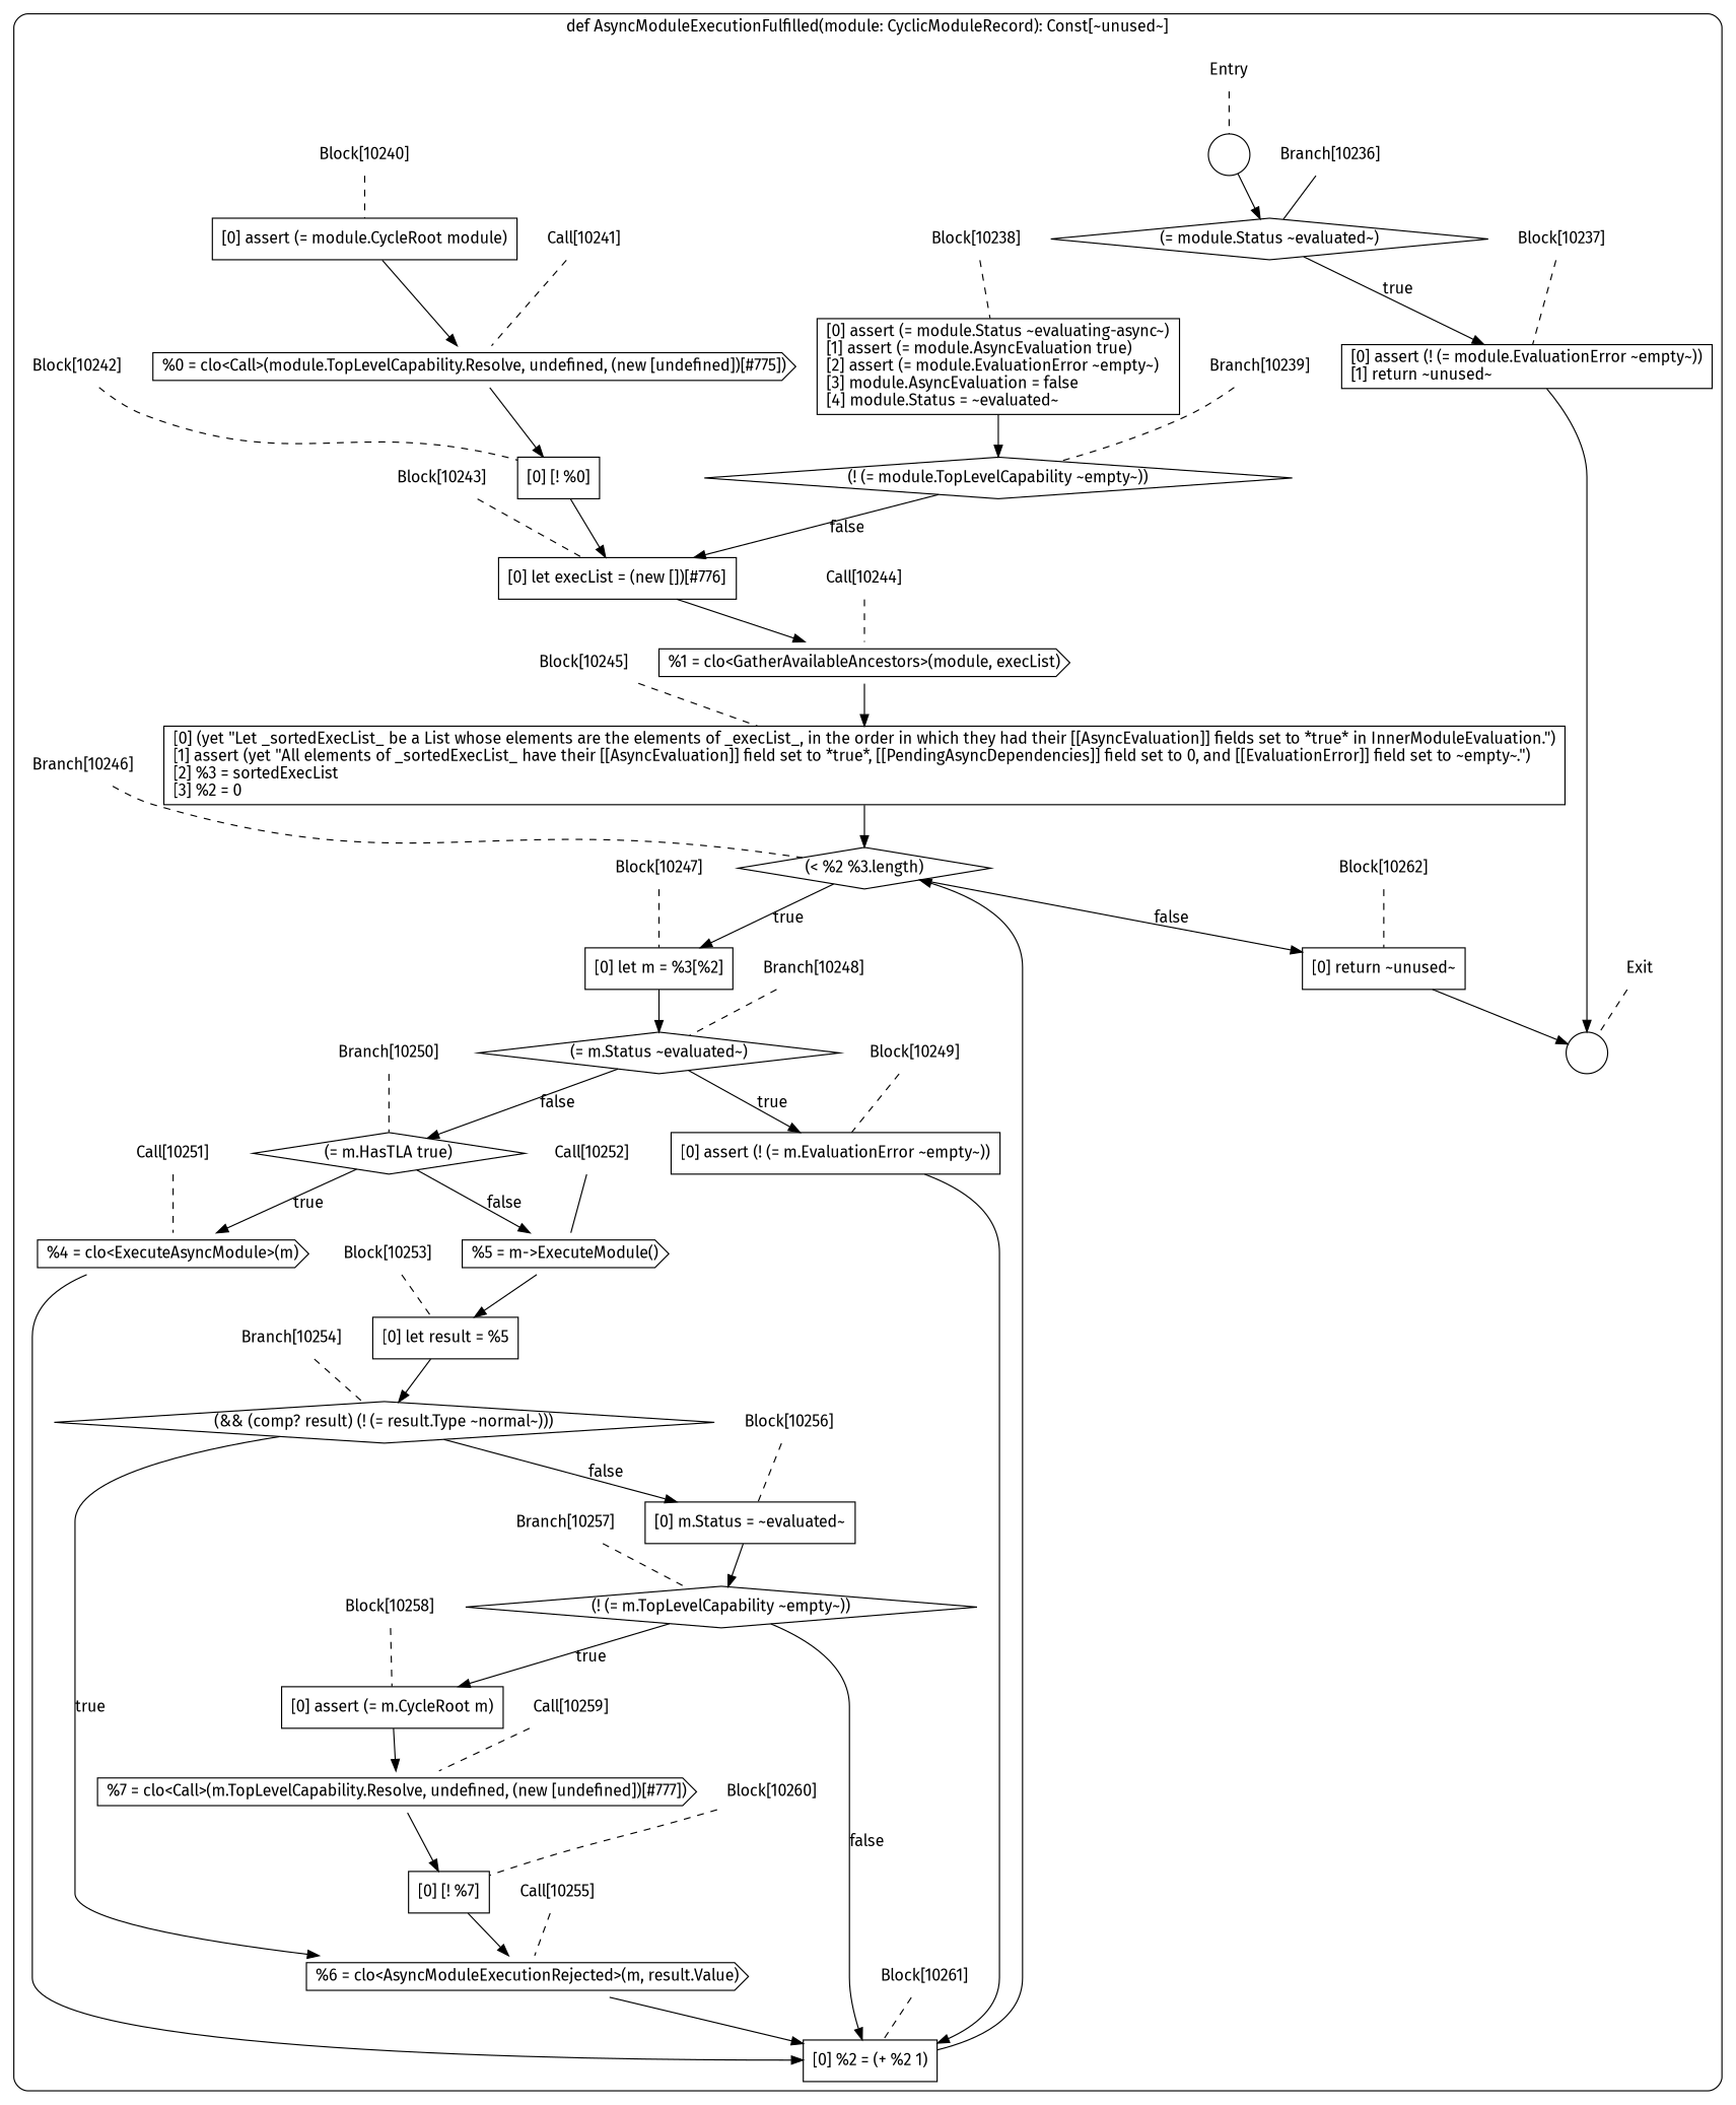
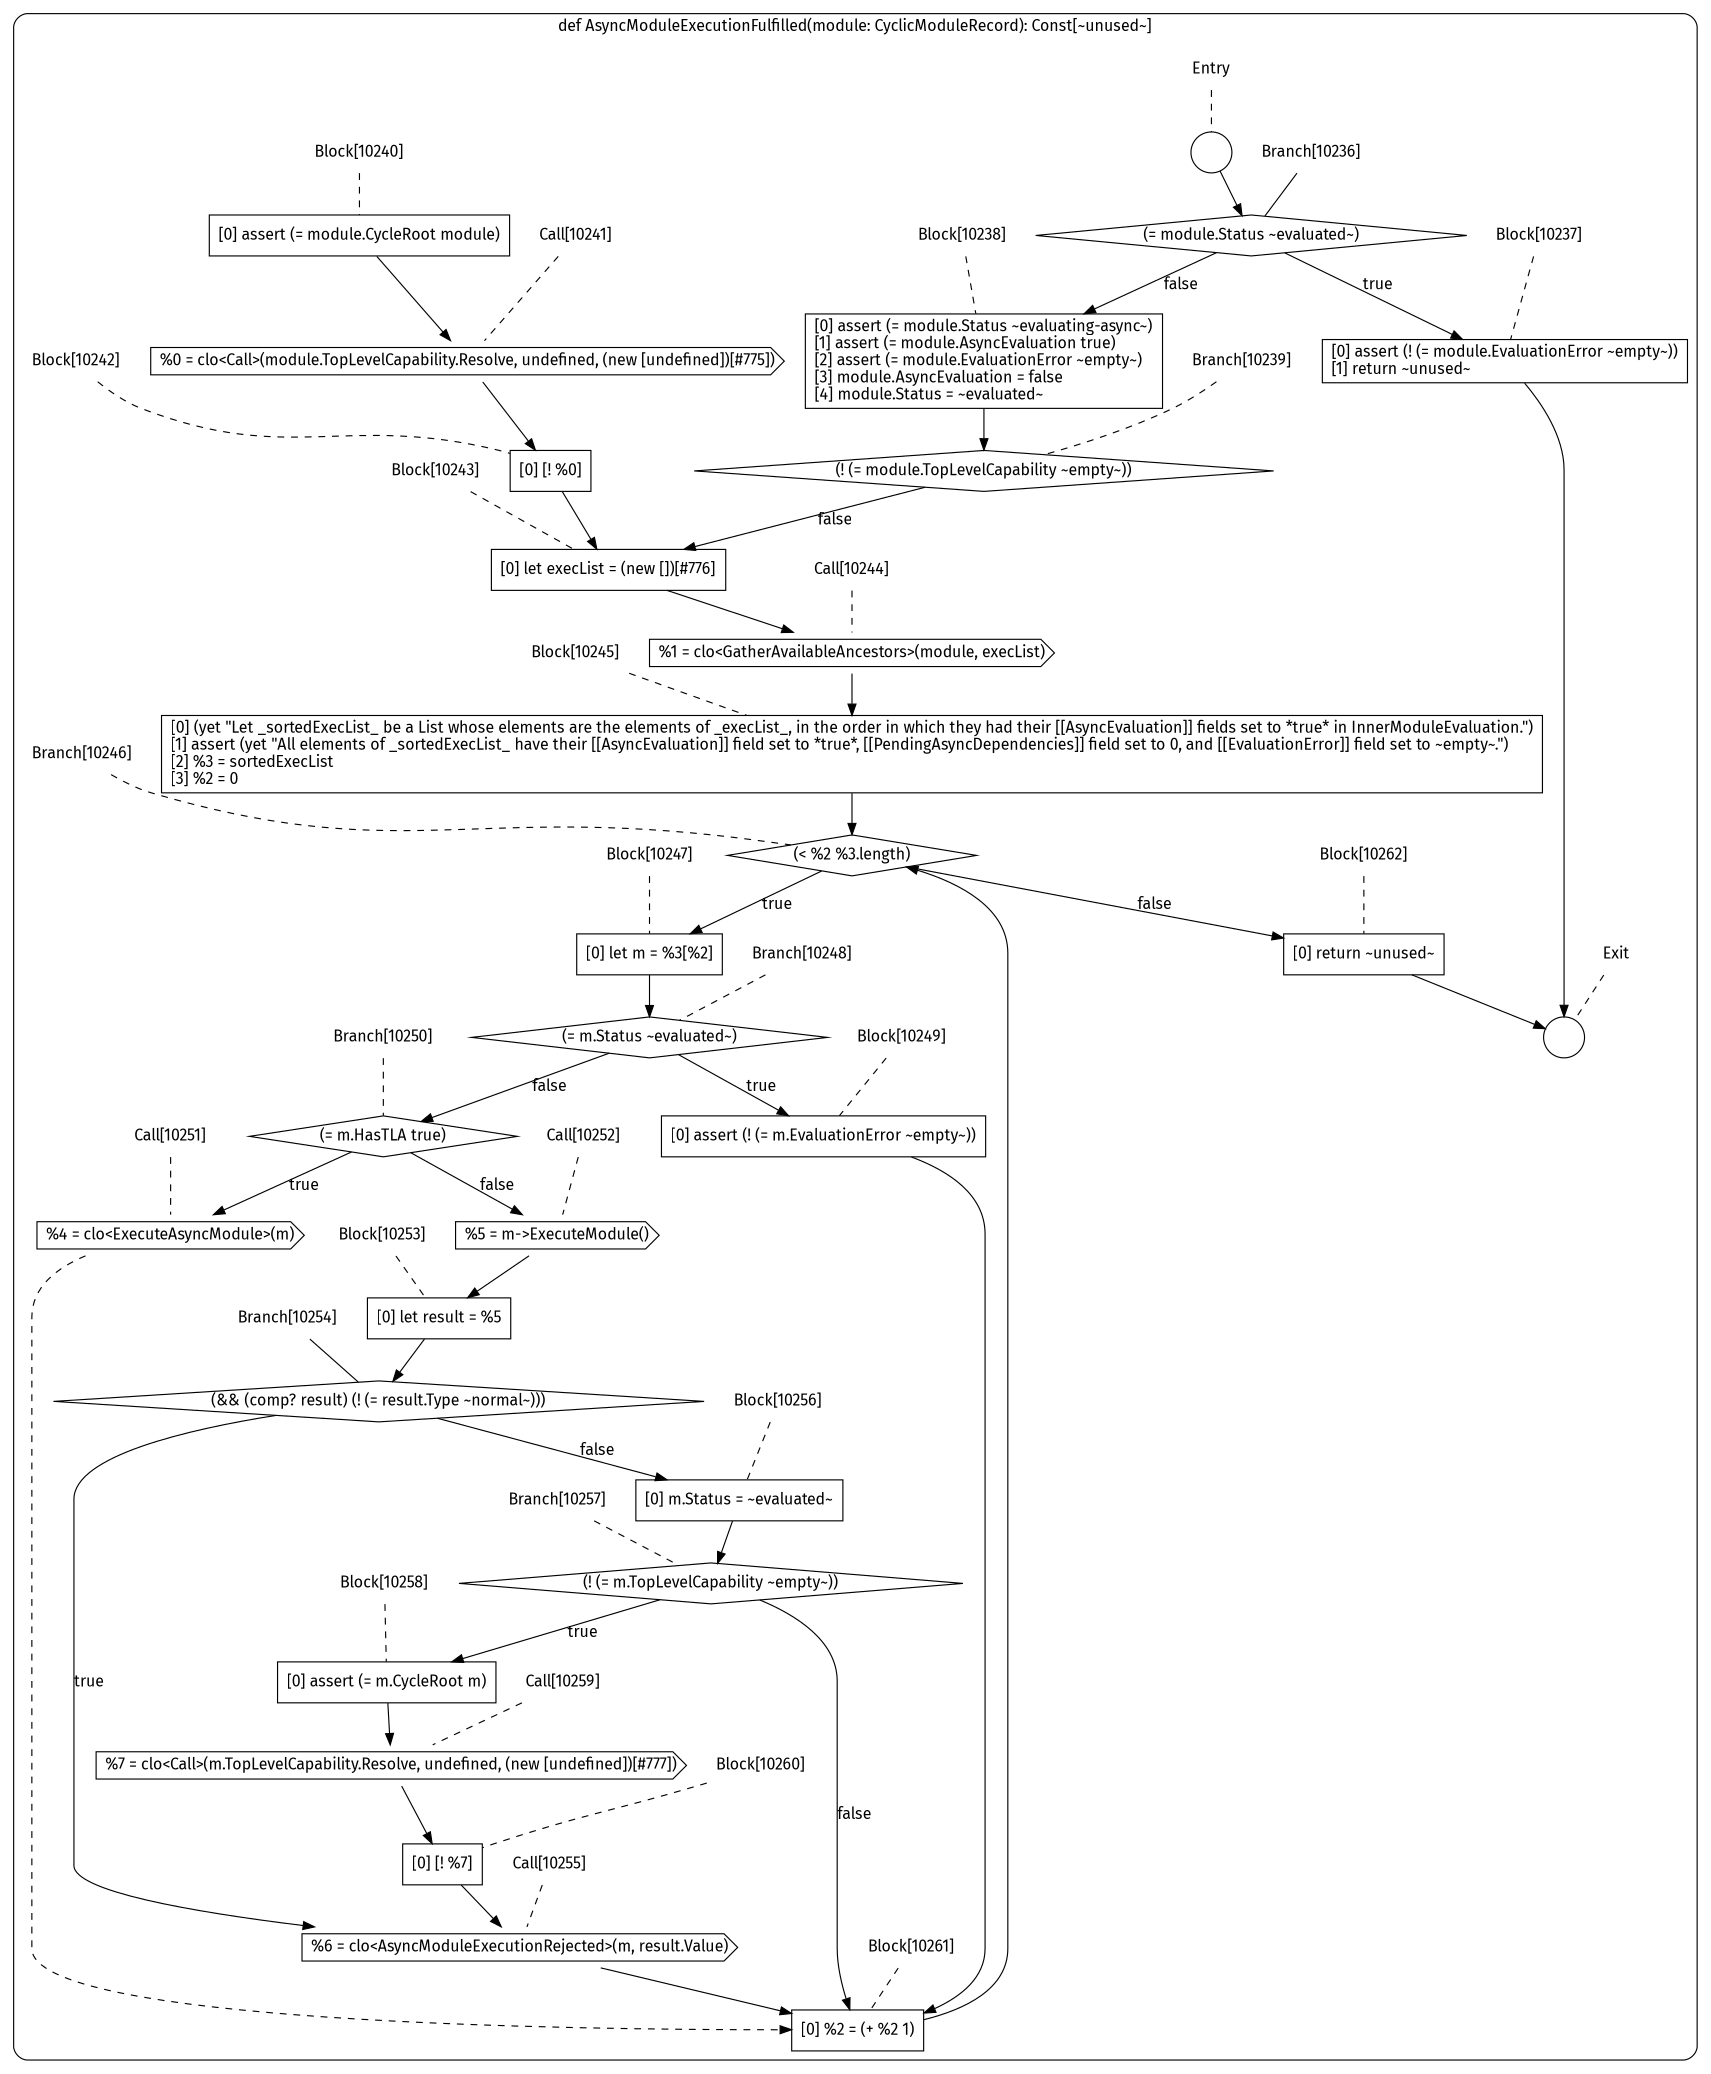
  digraph {
    fontname="Fira Sans"
    node [fontname="Fira Sans" shape=none]
    edge [color=black fontname="Fira Sans"]
    n1 [label=<<font color="black">Entry</font>>]
    n2 [color=black fillcolor=white label=" " shape=circle style=filled]
    n3 [color=black fillcolor=white label=<<font color="black">(= module.Status ~evaluated~)</font>> shape=diamond style=filled]
    n4 [color=black fillcolor=white label=<<font color="black">[0] assert (! (= module.EvaluationError ~empty~))<BR ALIGN="LEFT"/>[1] return ~unused~<BR ALIGN="LEFT"/></font>> shape=box style=filled]
    n5 [color=black fillcolor=white label=<<font color="black">[0] assert (= module.Status ~evaluating-async~)<BR ALIGN="LEFT"/>[1] assert (= module.AsyncEvaluation true)<BR ALIGN="LEFT"/>[2] assert (= module.EvaluationError ~empty~)<BR ALIGN="LEFT"/>[3] module.AsyncEvaluation = false<BR ALIGN="LEFT"/>[4] module.Status = ~evaluated~<BR ALIGN="LEFT"/></font>> shape=box style=filled]
    n6 [label=<<font color="black">Exit</font>>]
    n7 [color=black fillcolor=white label=" " shape=circle style=filled]
    n8 [label=<<font color="black">Branch[10236]</font>>]
    n9 [color=black fillcolor=white label=<<font color="black">(! (= module.TopLevelCapability ~empty~))</font>> shape=diamond style=filled]
    n10 [label=<<font color="black">Block[10237]</font>>]
    n11 [label=<<font color="black">Block[10238]</font>>]
    n12 [color=black fillcolor=white label=<<font color="black">[0] assert (= module.CycleRoot module)<BR ALIGN="LEFT"/></font>> shape=box style=filled]
    n13 [color=black fillcolor=white label=<<font color="black">[0] let execList = (new [])[#776]<BR ALIGN="LEFT"/></font>> shape=box style=filled]
    n14 [label=<<font color="black">Branch[10239]</font>>]
    n15 [color=black fillcolor=white label=<<font color="black">%0 = clo&lt;Call&gt;(module.TopLevelCapability.Resolve, undefined, (new [undefined])[#775])</font>> shape=cds style=filled]
    n16 [color=black fillcolor=white label=<<font color="black">%1 = clo&lt;GatherAvailableAncestors&gt;(module, execList)</font>> shape=cds style=filled]
    n17 [label=<<font color="black">Block[10240]</font>>]
    n18 [color=black fillcolor=white label=<<font color="black">[0] [! %0]<BR ALIGN="LEFT"/></font>> shape=box style=filled]
    n19 [label=<<font color="black">Block[10243]</font>>]
    n20 [color=black fillcolor=white label=<<font color="black">[0] (yet &quot;Let _sortedExecList_ be a List whose elements are the elements of _execList_, in the order in which they had their [[AsyncEvaluation]] fields set to *true* in InnerModuleEvaluation.&quot;)<BR ALIGN="LEFT"/>[1] assert (yet &quot;All elements of _sortedExecList_ have their [[AsyncEvaluation]] field set to *true*, [[PendingAsyncDependencies]] field set to 0, and [[EvaluationError]] field set to ~empty~.&quot;)<BR ALIGN="LEFT"/>[2] %3 = sortedExecList<BR ALIGN="LEFT"/>[3] %2 = 0<BR ALIGN="LEFT"/></font>> shape=box style=filled]
    n21 [label=<<font color="black">Call[10241]</font>>]
    n22 [label=<<font color="black">Call[10244]</font>>]
    n23 [color=black fillcolor=white label=<<font color="black">(&lt; %2 %3.length)</font>> shape=diamond style=filled]
    n24 [label=<<font color="black">Block[10242]</font>>]
    n25 [label=<<font color="black">Block[10245]</font>>]
    n26 [color=black fillcolor=white label=<<font color="black">[0] let m = %3[%2]<BR ALIGN="LEFT"/></font>> shape=box style=filled]
    n27 [color=black fillcolor=white label=<<font color="black">[0] return ~unused~<BR ALIGN="LEFT"/></font>> shape=box style=filled]
    n28 [label=<<font color="black">Branch[10246]</font>>]
    n29 [color=black fillcolor=white label=<<font color="black">(= m.Status ~evaluated~)</font>> shape=diamond style=filled]
    n30 [label=<<font color="black">Block[10247]</font>>]
    n31 [color=black fillcolor=white label=<<font color="black">[0] assert (! (= m.EvaluationError ~empty~))<BR ALIGN="LEFT"/></font>> shape=box style=filled]
    n32 [color=black fillcolor=white label=<<font color="black">(= m.HasTLA true)</font>> shape=diamond style=filled]
    n33 [label=<<font color="black">Block[10262]</font>>]
    n34 [label=<<font color="black">Branch[10248]</font>>]
    n35 [color=black fillcolor=white label=<<font color="black">[0] %2 = (+ %2 1)<BR ALIGN="LEFT"/></font>> shape=box style=filled]
    n36 [color=black fillcolor=white label=<<font color="black">%4 = clo&lt;ExecuteAsyncModule&gt;(m)</font>> shape=cds style=filled]
    n37 [color=black fillcolor=white label=<<font color="black">%5 = m-&gt;ExecuteModule()</font>> shape=cds style=filled]
    n38 [label=<<font color="black">Block[10249]</font>>]
    n39 [label=<<font color="black">Branch[10250]</font>>]
    n40 [color=black fillcolor=white label=<<font color="black">[0] let result = %5<BR ALIGN="LEFT"/></font>> shape=box style=filled]
    n41 [label=<<font color="black">Block[10261]</font>>]
    n42 [label=<<font color="black">Call[10251]</font>>]
    n43 [label=<<font color="black">Call[10252]</font>>]
    n44 [color=black fillcolor=white label=<<font color="black">(&amp;&amp; (comp? result) (! (= result.Type ~normal~)))</font>> shape=diamond style=filled]
    n45 [label=<<font color="black">Block[10253]</font>>]
    n46 [color=black fillcolor=white label=<<font color="black">%6 = clo&lt;AsyncModuleExecutionRejected&gt;(m, result.Value)</font>> shape=cds style=filled]
    n47 [color=black fillcolor=white label=<<font color="black">[0] m.Status = ~evaluated~<BR ALIGN="LEFT"/></font>> shape=box style=filled]
    n48 [label=<<font color="black">Branch[10254]</font>>]
    n49 [color=black fillcolor=white label=<<font color="black">(! (= m.TopLevelCapability ~empty~))</font>> shape=diamond style=filled]
    n50 [label=<<font color="black">Call[10255]</font>>]
    n51 [label=<<font color="black">Block[10256]</font>>]
    n52 [color=black fillcolor=white label=<<font color="black">[0] assert (= m.CycleRoot m)<BR ALIGN="LEFT"/></font>> shape=box style=filled]
    n53 [label=<<font color="black">Branch[10257]</font>>]
    n54 [color=black fillcolor=white label=<<font color="black">%7 = clo&lt;Call&gt;(m.TopLevelCapability.Resolve, undefined, (new [undefined])[#777])</font>> shape=cds style=filled]
    n55 [label=<<font color="black">Block[10258]</font>>]
    n56 [color=black fillcolor=white label=<<font color="black">[0] [! %7]<BR ALIGN="LEFT"/></font>> shape=box style=filled]
    n57 [label=<<font color="black">Call[10259]</font>>]
    n58 [label=<<font color="black">Block[10260]</font>>]
    subgraph cluster_1 {
      label="def AsyncModuleExecutionFulfilled(module: CyclicModuleRecord): Const[~unused~]"
      style=rounded
      n1
      n2
      n3
      n4
      n5
      n6
      n7
      n8
      n9
      n10
      n11
      n12
      n13
      n14
      n15
      n16
      n17
      n18
      n19
      n20
      n21
      n22
      n23
      n24
      n25
      n26
      n27
      n28
      n29
      n30
      n31
      n32
      n33
      n34
      n35
      n36
      n37
      n38
      n39
      n40
      n41
      n42
      n43
      n44
      n45
      n46
      n47
      n48
      n49
      n50
      n51
      n52
      n53
      n54
      n55
      n56
      n57
      n58
    }
    n1 -> n2 [arrowhead=none style=dashed]
    n2 -> n3
    n3 -> n4 [label=<<font color="black">true</font>>]
+   n3 -> n5 [label=<<font color="black">false</font>>]
    n4 -> n7
    n5 -> n9
    n6 -> n7 [arrowhead=none style=dashed]
    n8 -> n3 [arrowhead=none style=solid]
    n9 -> n13 [label=<<font color="black">false</font>>]
    n10 -> n4 [arrowhead=none style=dashed]
    n11 -> n5 [arrowhead=none style=dashed]
    n12 -> n15
    n13 -> n16
    n14 -> n9 [arrowhead=none style=dashed]
    n15 -> n18
    n16 -> n20
    n17 -> n12 [arrowhead=none style=dashed]
    n18 -> n13
    n19 -> n13 [arrowhead=none style=dashed]
    n20 -> n23
    n21 -> n15 [arrowhead=none style=dashed]
    n22 -> n16 [arrowhead=none style=dashed]
    n23 -> n26 [label=<<font color="black">true</font>>]
    n23 -> n27 [label=<<font color="black">false</font>>]
    n24 -> n18 [arrowhead=none style=dashed]
    n25 -> n20 [arrowhead=none style=dashed]
    n26 -> n29
    n27 -> n7
    n28 -> n23 [arrowhead=none style=dashed]
    n29 -> n31 [label=<<font color="black">true</font>>]
    n29 -> n32 [label=<<font color="black">false</font>>]
    n30 -> n26 [arrowhead=none style=dashed]
    n31 -> n35
    n32 -> n36 [label=<<font color="black">true</font>>]
    n32 -> n37 [label=<<font color="black">false</font>>]
    n33 -> n27 [arrowhead=none style=dashed]
    n34 -> n29 [arrowhead=none style=dashed]
    n35 -> n23
-   n36 -> n35
+   n36 -> n35 [style=dashed]
    n37 -> n40
    n38 -> n31 [arrowhead=none style=dashed]
    n39 -> n32 [arrowhead=none style=dashed]
    n40 -> n44
    n41 -> n35 [arrowhead=none style=dashed]
    n42 -> n36 [arrowhead=none style=dashed]
-   n43 -> n37 [arrowhead=none style=solid]
+   n43 -> n37 [arrowhead=none style=dashed]
    n44 -> n46 [label=<<font color="black">true</font>>]
    n44 -> n47 [label=<<font color="black">false</font>>]
    n45 -> n40 [arrowhead=none style=dashed]
    n46 -> n35
    n47 -> n49
-   n48 -> n44 [arrowhead=none style=dashed]
+   n48 -> n44 [arrowhead=none style=solid]
    n49 -> n35 [label=<<font color="black">false</font>>]
    n49 -> n52 [label=<<font color="black">true</font>>]
    n50 -> n46 [arrowhead=none style=dashed]
    n51 -> n47 [arrowhead=none style=dashed]
    n52 -> n54
    n53 -> n49 [arrowhead=none style=dashed]
    n54 -> n56
    n55 -> n52 [arrowhead=none style=dashed]
    n56 -> n46
    n57 -> n54 [arrowhead=none style=dashed]
    n58 -> n56 [arrowhead=none style=dashed]
  }
